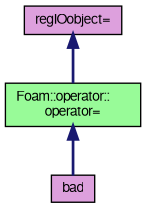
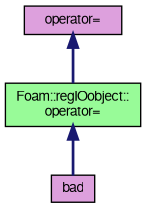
  digraph {
    rankdir=TB
    node [color=black fillcolor=plum fontname=FreeSans fontsize=10 shape=record style=filled]
    edge [color=midnightblue dir=back fontname=FreeSans fontsize=10 labelfontname=FreeSans labelfontsize=10 style=bold]
-   n1 [fontcolor=black height=0.2 label="regIOobject=" width=0.4]
-   n2 [fillcolor=palegreen height=0.2 label="Foam::operator::\loperator=" width=0.4]
+   n1 [fontcolor=black height=0.2 label="operator=" width=0.4]
+   n2 [fillcolor=palegreen height=0.2 label="Foam::regIOobject::\loperator=" width=0.4]
    n3 [height=0.2 label=bad width=0.4]
    n1 -> n2
    n2 -> n3
  }
